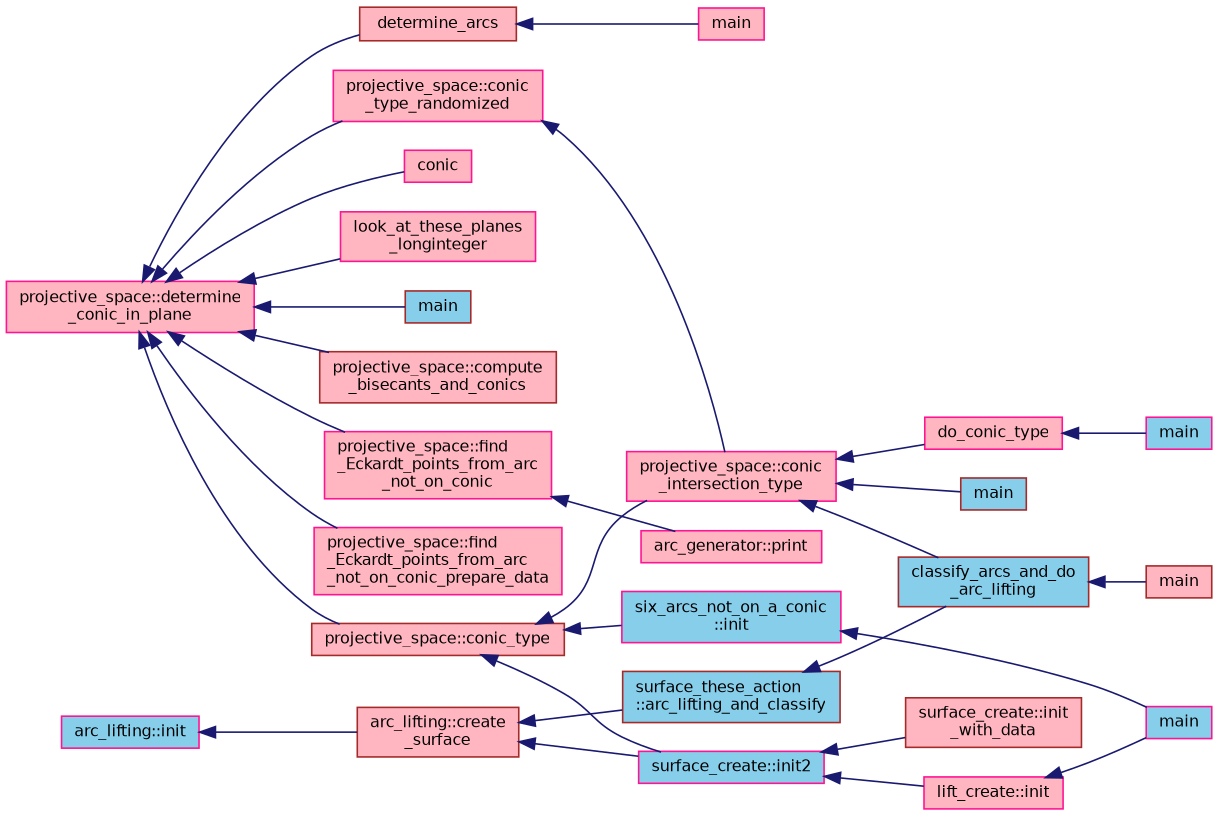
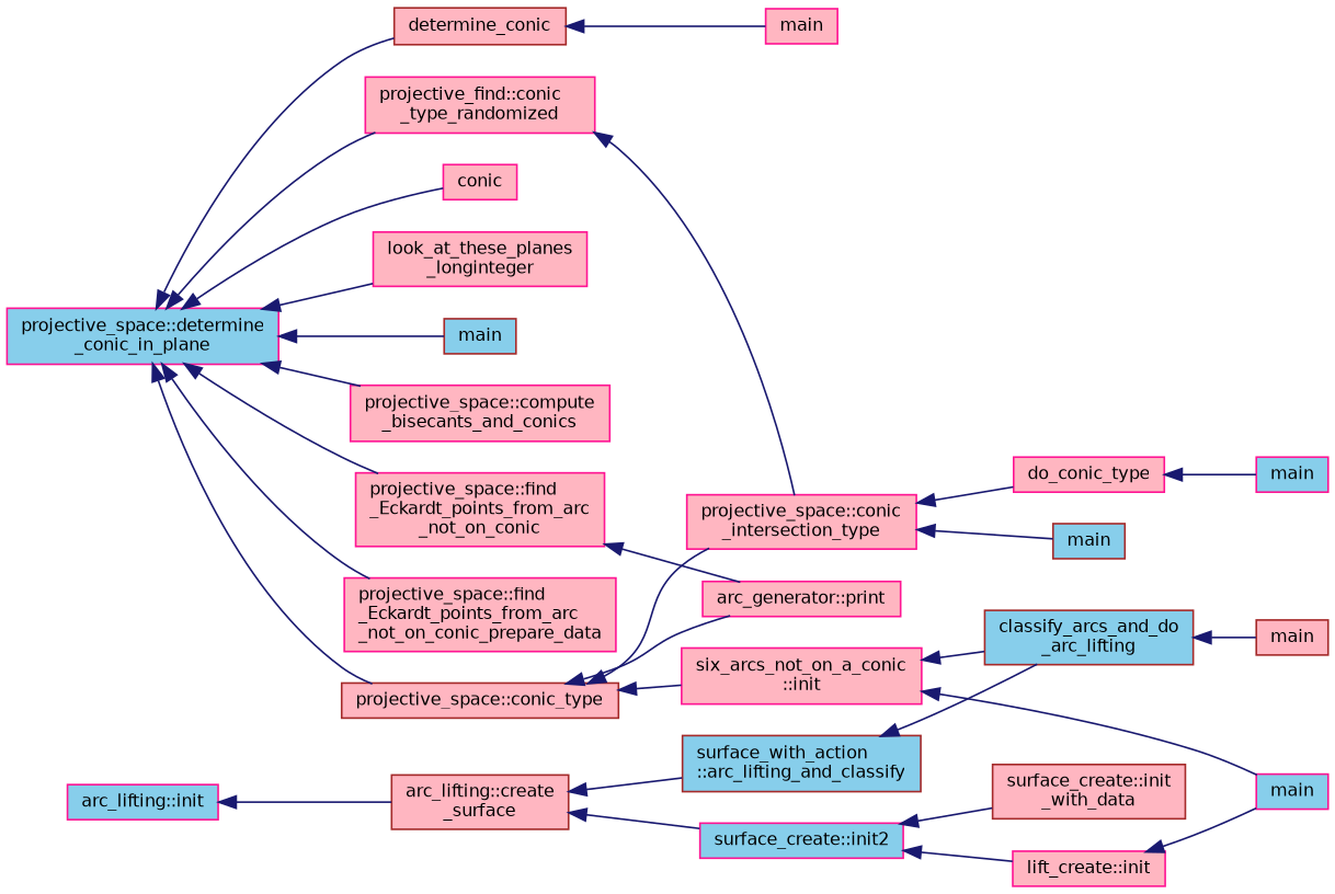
  digraph {
    rankdir=LR
    node [color=deeppink fillcolor=lightpink fontname=Helvetica fontsize=10 shape=record style=filled]
    edge [color=midnightblue dir=back fontname=Helvetica fontsize=10 labelfontname=Helvetica labelfontsize=10 style=solid]
-   n1 [fontcolor=black height=0.2 label="projective_space::determine\l_conic_in_plane" width=0.4]
+   n1 [fillcolor=skyblue fontcolor=black height=0.2 label="projective_space::determine\l_conic_in_plane" width=0.4]
    n2 [height=0.2 label=conic width=0.4]
    n3 [height=0.2 label="look_at_these_planes\l_longinteger" width=0.4]
    n4 [color=brown fillcolor=skyblue height=0.2 label=main width=0.4]
-   n5 [color=brown height=0.2 label="projective_space::compute\l_bisecants_and_conics" width=0.4]
+   n5 [height=0.2 label="projective_space::compute\l_bisecants_and_conics" width=0.4]
    n6 [height=0.2 label="projective_space::find\l_Eckardt_points_from_arc\l_not_on_conic" width=0.4]
    n7 [height=0.2 label="projective_space::find\l_Eckardt_points_from_arc\l_not_on_conic_prepare_data" width=0.4]
-   n8 [height=0.2 label="projective_space::conic\l_type_randomized" width=0.4]
+   n8 [height=0.2 label="projective_find::conic\l_type_randomized" width=0.4]
    n9 [color=brown height=0.2 label="projective_space::conic_type" width=0.4]
-   n10 [color=brown height=0.2 label=determine_arcs width=0.4]
+   n10 [color=brown height=0.2 label=determine_conic width=0.4]
    n11 [height=0.2 label="arc_generator::print" width=0.4]
    n12 [height=0.2 label="projective_space::conic\l_intersection_type" width=0.4]
-   n13 [fillcolor=skyblue height=0.2 label="six_arcs_not_on_a_conic\l::init" width=0.4]
+   n13 [height=0.2 label="six_arcs_not_on_a_conic\l::init" width=0.4]
    n14 [height=0.2 label=main width=0.4]
    n15 [fillcolor=skyblue height=0.2 label="arc_lifting::init" width=0.4]
    n16 [color=brown height=0.2 label="arc_lifting::create\l_surface" width=0.4]
    n17 [fillcolor=skyblue height=0.2 label="surface_create::init2" width=0.4]
-   n18 [color=brown fillcolor=skyblue height=0.2 label="surface_these_action\l::arc_lifting_and_classify" width=0.4]
+   n18 [color=brown fillcolor=skyblue height=0.2 label="surface_with_action\l::arc_lifting_and_classify" width=0.4]
    n19 [color=brown height=0.2 label="surface_create::init\l_with_data" width=0.4]
    n20 [height=0.2 label="lift_create::init" width=0.4]
    n21 [color=brown fillcolor=skyblue height=0.2 label="classify_arcs_and_do\l_arc_lifting" width=0.4]
    n22 [color=brown height=0.2 label=main width=0.4]
    n23 [fillcolor=skyblue height=0.2 label=main width=0.4]
    n24 [color=brown fillcolor=skyblue height=0.2 label=main width=0.4]
    n25 [height=0.2 label=do_conic_type width=0.4]
    n26 [fillcolor=skyblue height=0.2 label=main width=0.4]
    n1 -> n2
    n1 -> n3
    n1 -> n4
    n1 -> n5
    n1 -> n6
    n1 -> n7
    n1 -> n8
    n1 -> n9
    n1 -> n10
    n6 -> n11
    n8 -> n12
-   n9 -> n17
+   n9 -> n11
    n9 -> n12
    n9 -> n13
    n10 -> n14
    n12 -> n24
    n12 -> n25
-   n12 -> n21
+   n13 -> n21
    n13 -> n23
    n15 -> n16
    n16 -> n17
    n16 -> n18
    n17 -> n19
    n17 -> n20
    n18 -> n21
    n20 -> n23
    n21 -> n22
    n25 -> n26
  }
